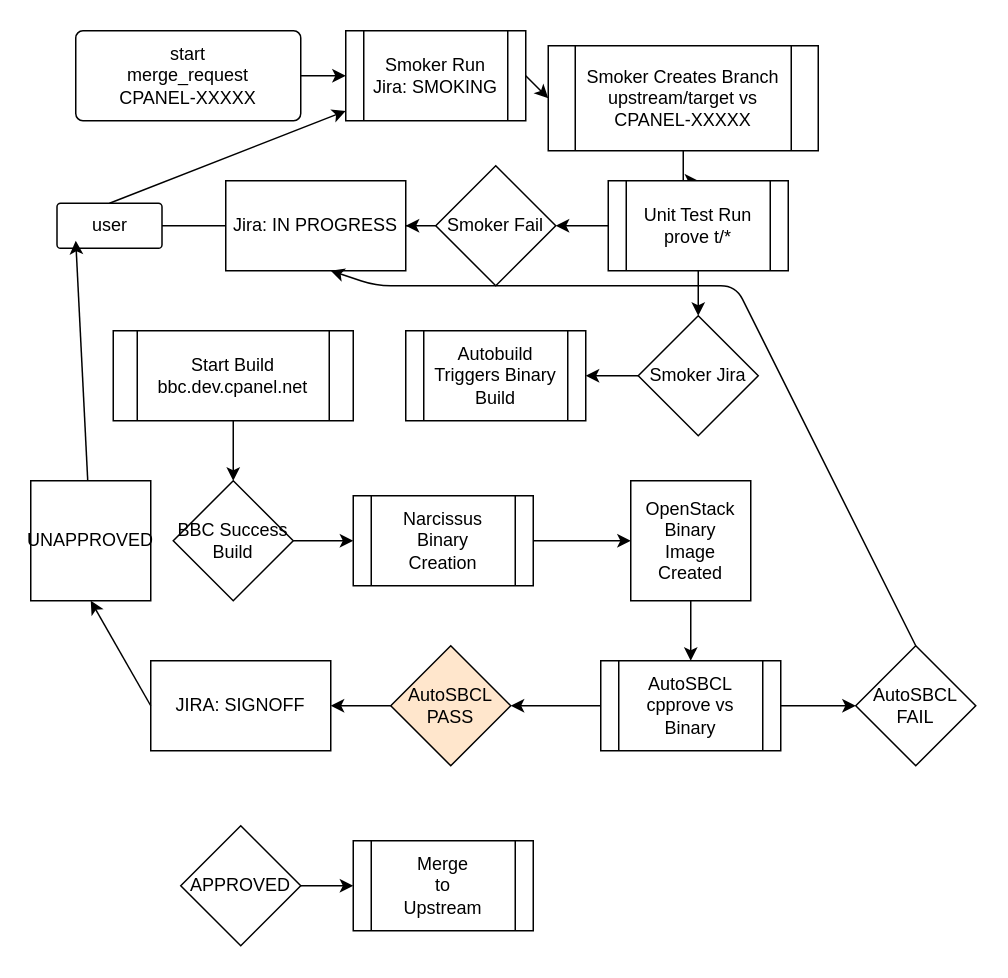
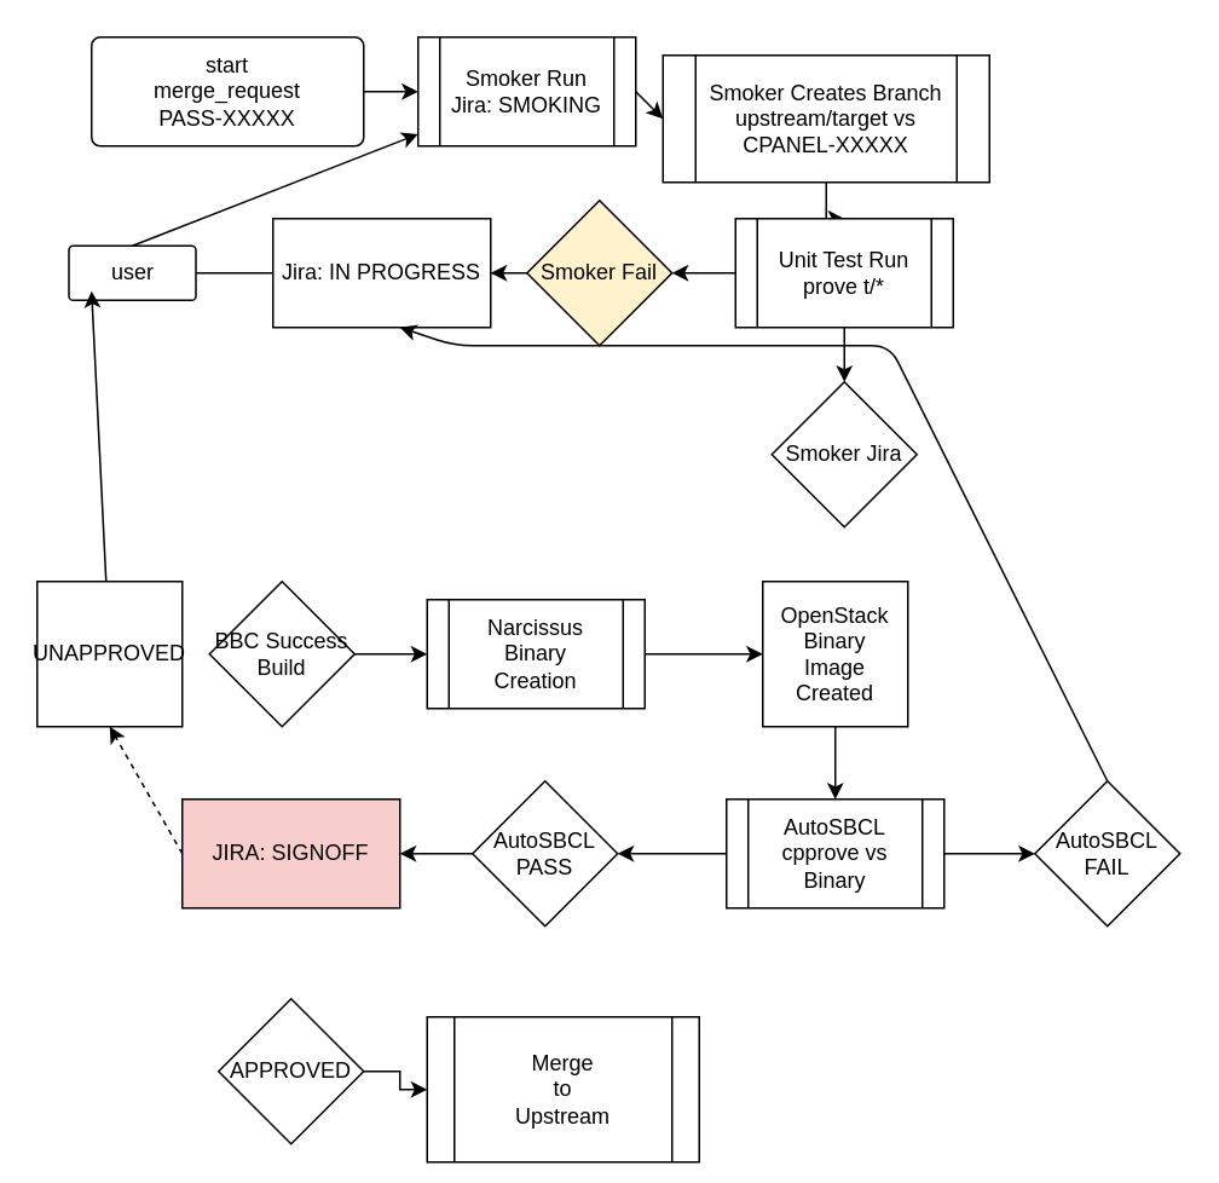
  <mxCell id="0" />
  <mxCell id="1" parent="0" />
- <mxCell id="2" value="&lt;div&gt;start&lt;/div&gt;&lt;div&gt;merge_request&lt;/div&gt;&lt;div&gt;CPANEL-XXXXX&lt;br&gt;&lt;/div&gt;" style="rounded=1;whiteSpace=wrap;html=1;glass=0;arcSize=8;" vertex="1" parent="1"><mxGeometry x="50" y="20" width="150" height="60" as="geometry" /></mxCell>
+ <mxCell id="2" value="&lt;div&gt;start&lt;/div&gt;&lt;div&gt;merge_request&lt;/div&gt;&lt;div&gt;PASS-XXXXX&lt;br&gt;&lt;/div&gt;" style="rounded=1;whiteSpace=wrap;html=1;glass=0;arcSize=8;" vertex="1" parent="1"><mxGeometry x="50" y="20" width="150" height="60" as="geometry" /></mxCell>
  <mxCell id="3" value="&lt;div&gt;Smoker Run&lt;/div&gt;&lt;div&gt;Jira: SMOKING&lt;br&gt;&lt;/div&gt;" style="shape=process;whiteSpace=wrap;html=1;backgroundOutline=1;glass=0;" vertex="1" parent="1"><mxGeometry x="230" y="20" width="120" height="60" as="geometry" /></mxCell>
- <mxCell id="4" value="" style="edgeStyle=orthogonalEdgeStyle;rounded=0;orthogonalLoop=1;jettySize=auto;html=1;" edge="1" parent="1" source="5" target="19"><mxGeometry relative="1" as="geometry" /></mxCell>
  <mxCell id="5" value="Smoker Jira" style="rhombus;whiteSpace=wrap;html=1;glass=0;" vertex="1" parent="1"><mxGeometry x="425" y="210" width="80" height="80" as="geometry" /></mxCell>
  <mxCell id="6" value="" style="edgeStyle=orthogonalEdgeStyle;rounded=0;orthogonalLoop=1;jettySize=auto;html=1;" edge="1" parent="1" source="7" target="12"><mxGeometry relative="1" as="geometry" /></mxCell>
  <mxCell id="7" value="&lt;div&gt;Smoker Creates Branch&lt;/div&gt;&lt;div&gt;upstream/target vs CPANEL-XXXXX&lt;br&gt;&lt;/div&gt;" style="shape=process;whiteSpace=wrap;html=1;backgroundOutline=1;glass=0;" vertex="1" parent="1"><mxGeometry x="365" y="30" width="180" height="70" as="geometry" /></mxCell>
  <mxCell id="8" value="" style="endArrow=classic;html=1;entryX=0;entryY=0.5;entryDx=0;entryDy=0;exitX=1;exitY=0.5;exitDx=0;exitDy=0;" edge="1" parent="1" source="2" target="3"><mxGeometry width="50" height="50" relative="1" as="geometry"><mxPoint x="40" y="350" as="sourcePoint" /><mxPoint x="90" y="300" as="targetPoint" /></mxGeometry></mxCell>
  <mxCell id="9" value="" style="endArrow=classic;html=1;entryX=0;entryY=0.5;entryDx=0;entryDy=0;exitX=1;exitY=0.5;exitDx=0;exitDy=0;" edge="1" parent="1" source="3" target="7"><mxGeometry width="50" height="50" relative="1" as="geometry"><mxPoint x="40" y="350" as="sourcePoint" /><mxPoint x="90" y="300" as="targetPoint" /></mxGeometry></mxCell>
  <mxCell id="10" value="" style="edgeStyle=orthogonalEdgeStyle;rounded=0;orthogonalLoop=1;jettySize=auto;html=1;" edge="1" parent="1" source="12" target="16"><mxGeometry relative="1" as="geometry" /></mxCell>
  <mxCell id="11" value="" style="edgeStyle=orthogonalEdgeStyle;rounded=0;orthogonalLoop=1;jettySize=auto;html=1;" edge="1" parent="1" source="12" target="5"><mxGeometry relative="1" as="geometry" /></mxCell>
  <mxCell id="12" value="&lt;div&gt;Unit Test Run&lt;/div&gt;&lt;div&gt;prove t/*&lt;br&gt;&lt;/div&gt;" style="shape=process;whiteSpace=wrap;html=1;backgroundOutline=1;glass=0;" vertex="1" parent="1"><mxGeometry x="405" y="120" width="120" height="60" as="geometry" /></mxCell>
  <mxCell id="13" value="&lt;div&gt;user&lt;/div&gt;" style="rounded=1;whiteSpace=wrap;html=1;glass=0;arcSize=8;" vertex="1" parent="1"><mxGeometry x="37.5" y="135" width="70" height="30" as="geometry" /></mxCell>
  <mxCell id="14" value="" style="endArrow=classic;html=1;exitX=0.5;exitY=0;exitDx=0;exitDy=0;" edge="1" parent="1" source="13" target="3"><mxGeometry width="50" height="50" relative="1" as="geometry"><mxPoint x="40" y="350" as="sourcePoint" /><mxPoint x="49" y="80" as="targetPoint" /></mxGeometry></mxCell>
  <mxCell id="15" value="" style="edgeStyle=orthogonalEdgeStyle;rounded=0;orthogonalLoop=1;jettySize=auto;html=1;" edge="1" parent="1" source="16" target="18"><mxGeometry relative="1" as="geometry" /></mxCell>
- <mxCell id="16" value="&lt;div&gt;Smoker Fail&lt;/div&gt;" style="rhombus;whiteSpace=wrap;html=1;glass=0;" vertex="1" parent="1"><mxGeometry x="290" y="110" width="80" height="80" as="geometry" /></mxCell>
+ <mxCell id="16" value="&lt;div&gt;Smoker Fail&lt;/div&gt;" style="rhombus;whiteSpace=wrap;html=1;glass=0;fillColor=#fff2cc;" vertex="1" parent="1"><mxGeometry x="290" y="110" width="80" height="80" as="geometry" /></mxCell>
  <mxCell id="17" value="" style="edgeStyle=orthogonalEdgeStyle;rounded=0;orthogonalLoop=1;jettySize=auto;html=1;endArrow=none;" edge="1" parent="1" source="18" target="13"><mxGeometry relative="1" as="geometry" /></mxCell>
  <mxCell id="18" value="Jira: IN PROGRESS" style="rounded=0;whiteSpace=wrap;html=1;glass=0;" vertex="1" parent="1"><mxGeometry x="150" y="120" width="120" height="60" as="geometry" /></mxCell>
- <mxCell id="19" value="&lt;div&gt;Autobuild Triggers Binary&lt;/div&gt;&lt;div&gt;Build&lt;br&gt;&lt;/div&gt;" style="shape=process;whiteSpace=wrap;html=1;backgroundOutline=1;glass=0;" vertex="1" parent="1"><mxGeometry x="270" y="220" width="120" height="60" as="geometry" /></mxCell>
- <mxCell id="20" value="" style="edgeStyle=orthogonalEdgeStyle;rounded=0;orthogonalLoop=1;jettySize=auto;html=1;" edge="1" parent="1" source="21" target="23"><mxGeometry relative="1" as="geometry" /></mxCell>
- <mxCell id="21" value="&lt;div&gt;Start Build&lt;/div&gt;&lt;div&gt;bbc.dev.cpanel.net&lt;br&gt;&lt;/div&gt;" style="shape=process;whiteSpace=wrap;html=1;backgroundOutline=1;glass=0;" vertex="1" parent="1"><mxGeometry x="75" y="220" width="160" height="60" as="geometry" /></mxCell>
  <mxCell id="22" value="" style="edgeStyle=orthogonalEdgeStyle;rounded=0;orthogonalLoop=1;jettySize=auto;html=1;" edge="1" parent="1" source="23" target="25"><mxGeometry relative="1" as="geometry" /></mxCell>
  <mxCell id="23" value="&lt;div&gt;BBC Success&lt;/div&gt;&lt;div&gt;Build&lt;br&gt;&lt;/div&gt;" style="rhombus;whiteSpace=wrap;html=1;glass=0;" vertex="1" parent="1"><mxGeometry x="115" y="320" width="80" height="80" as="geometry" /></mxCell>
  <mxCell id="24" value="" style="edgeStyle=orthogonalEdgeStyle;rounded=0;orthogonalLoop=1;jettySize=auto;html=1;" edge="1" parent="1" source="25" target="27"><mxGeometry relative="1" as="geometry" /></mxCell>
  <mxCell id="25" value="&lt;div&gt;Narcissus&lt;/div&gt;&lt;div&gt;Binary&lt;/div&gt;&lt;div&gt;Creation&lt;br&gt;&lt;/div&gt;" style="shape=process;whiteSpace=wrap;html=1;backgroundOutline=1;glass=0;" vertex="1" parent="1"><mxGeometry x="235" y="330" width="120" height="60" as="geometry" /></mxCell>
  <mxCell id="26" value="" style="edgeStyle=orthogonalEdgeStyle;rounded=0;orthogonalLoop=1;jettySize=auto;html=1;" edge="1" parent="1" source="27" target="30"><mxGeometry relative="1" as="geometry" /></mxCell>
  <mxCell id="27" value="&lt;div&gt;OpenStack&lt;/div&gt;&lt;div&gt;Binary&lt;/div&gt;&lt;div&gt;Image Created&lt;br&gt;&lt;/div&gt;" style="whiteSpace=wrap;html=1;glass=0;rounded=0;" vertex="1" parent="1"><mxGeometry x="420" y="320" width="80" height="80" as="geometry" /></mxCell>
  <mxCell id="28" value="" style="edgeStyle=orthogonalEdgeStyle;rounded=0;orthogonalLoop=1;jettySize=auto;html=1;" edge="1" parent="1" source="30" target="32"><mxGeometry relative="1" as="geometry" /></mxCell>
  <mxCell id="29" value="" style="edgeStyle=orthogonalEdgeStyle;rounded=0;orthogonalLoop=1;jettySize=auto;html=1;" edge="1" parent="1" source="30" target="40"><mxGeometry relative="1" as="geometry" /></mxCell>
  <mxCell id="30" value="&lt;div&gt;AutoSBCL&lt;/div&gt;&lt;div&gt;cpprove vs Binary&lt;/div&gt;" style="shape=process;whiteSpace=wrap;html=1;backgroundOutline=1;glass=0;" vertex="1" parent="1"><mxGeometry x="400" y="440" width="120" height="60" as="geometry" /></mxCell>
  <mxCell id="31" value="" style="edgeStyle=orthogonalEdgeStyle;rounded=0;orthogonalLoop=1;jettySize=auto;html=1;" edge="1" parent="1" source="32" target="33"><mxGeometry relative="1" as="geometry" /></mxCell>
- <mxCell id="32" value="&lt;div&gt;AutoSBCL&lt;/div&gt;&lt;div&gt;PASS&lt;br&gt;&lt;/div&gt;" style="rhombus;whiteSpace=wrap;html=1;glass=0;fillColor=#ffe6cc;" vertex="1" parent="1"><mxGeometry x="260" y="430" width="80" height="80" as="geometry" /></mxCell>
- <mxCell id="33" value="JIRA: SIGNOFF" style="rounded=0;whiteSpace=wrap;html=1;glass=0;" vertex="1" parent="1"><mxGeometry x="100" y="440" width="120" height="60" as="geometry" /></mxCell>
+ <mxCell id="32" value="&lt;div&gt;AutoSBCL&lt;/div&gt;&lt;div&gt;PASS&lt;br&gt;&lt;/div&gt;" style="rhombus;whiteSpace=wrap;html=1;glass=0;" vertex="1" parent="1"><mxGeometry x="260" y="430" width="80" height="80" as="geometry" /></mxCell>
+ <mxCell id="33" value="JIRA: SIGNOFF" style="rounded=0;whiteSpace=wrap;html=1;glass=0;fillColor=#f8cecc;" vertex="1" parent="1"><mxGeometry x="100" y="440" width="120" height="60" as="geometry" /></mxCell>
  <mxCell id="34" value="" style="edgeStyle=orthogonalEdgeStyle;rounded=0;orthogonalLoop=1;jettySize=auto;html=1;" edge="1" parent="1" source="35" target="39"><mxGeometry relative="1" as="geometry" /></mxCell>
  <mxCell id="35" value="&lt;div&gt;APPROVED&lt;/div&gt;" style="rhombus;whiteSpace=wrap;html=1;glass=0;" vertex="1" parent="1"><mxGeometry x="120" y="550" width="80" height="80" as="geometry" /></mxCell>
  <mxCell id="36" value="UNAPPROVED" style="whiteSpace=wrap;html=1;glass=0;rounded=0;" vertex="1" parent="1"><mxGeometry y="320" width="80" height="80" as="geometry" x="20" /></mxCell>
- <mxCell id="37" value="" style="endArrow=classic;html=1;entryX=0.5;entryY=1;entryDx=0;entryDy=0;exitX=0;exitY=0.5;exitDx=0;exitDy=0;" edge="1" parent="1" source="33" target="36"><mxGeometry width="50" height="50" relative="1" as="geometry"><mxPoint y="680" as="sourcePoint" x="20" /><mxPoint x="70" y="630" as="targetPoint" /></mxGeometry></mxCell>
+ <mxCell id="37" value="" style="endArrow=classic;html=1;entryX=0.5;entryY=1;entryDx=0;entryDy=0;exitX=0;exitY=0.5;exitDx=0;exitDy=0;dashed=1;" edge="1" parent="1" source="33" target="36"><mxGeometry width="50" height="50" relative="1" as="geometry"><mxPoint y="680" as="sourcePoint" x="20" /><mxPoint x="70" y="630" as="targetPoint" /></mxGeometry></mxCell>
  <mxCell id="38" value="" style="endArrow=classic;html=1;" edge="1" parent="1" source="36"><mxGeometry width="50" height="50" relative="1" as="geometry"><mxPoint y="680" as="sourcePoint" x="20" /><mxPoint x="50" y="160" as="targetPoint" /></mxGeometry></mxCell>
- <mxCell id="39" value="&lt;div&gt;Merge&lt;/div&gt;&lt;div&gt;to&lt;/div&gt;&lt;div&gt;Upstream&lt;br&gt;&lt;/div&gt;" style="shape=process;whiteSpace=wrap;html=1;backgroundOutline=1;glass=0;" vertex="1" parent="1"><mxGeometry x="235" y="560" width="120" height="60" as="geometry" /></mxCell>
+ <mxCell id="39" value="&lt;div&gt;Merge&lt;/div&gt;&lt;div&gt;to&lt;/div&gt;&lt;div&gt;Upstream&lt;br&gt;&lt;/div&gt;" style="shape=process;whiteSpace=wrap;html=1;backgroundOutline=1;glass=0;" vertex="1" parent="1"><mxGeometry x="235" y="560" width="150" height="80" as="geometry" /></mxCell>
  <mxCell id="40" value="&lt;div&gt;AutoSBCL&lt;/div&gt;&lt;div&gt;FAIL&lt;br&gt;&lt;/div&gt;" style="rhombus;whiteSpace=wrap;html=1;glass=0;" vertex="1" parent="1"><mxGeometry x="570" y="430" width="80" height="80" as="geometry" /></mxCell>
  <mxCell id="41" value="" style="endArrow=classic;html=1;exitX=0.5;exitY=0;exitDx=0;exitDy=0;" edge="1" parent="1" source="40"><mxGeometry width="50" height="50" relative="1" as="geometry"><mxPoint y="700" as="sourcePoint" x="20" /><mxPoint x="220" y="180" as="targetPoint" /><Array as="points"><mxPoint x="490" y="190" /><mxPoint x="250" y="190" /></Array></mxGeometry></mxCell>
